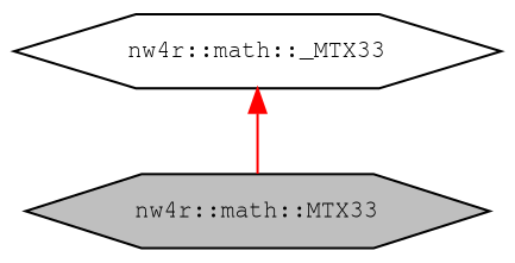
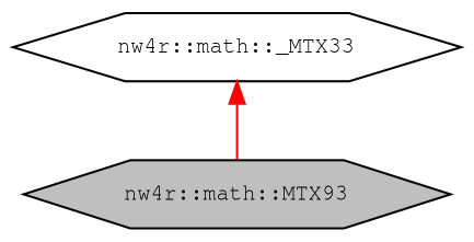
  digraph {
    node [color=black fontname=FreeMono fontsize=10 shape=hexagon style=filled]
-   n1 [fillcolor=grey75 fontcolor=black height=0.2 label="nw4r::math::MTX33" width=0.4]
+   n1 [fillcolor=grey75 fontcolor=black height=0.2 label="nw4r::math::MTX93" width=0.4]
    n2 [fillcolor=white height=0.2 label="nw4r::math::_MTX33" width=0.4]
    n2 -> n1 [color=red dir=back fontname=FreeMono fontsize=10 labelfontname=FreeMono labelfontsize=10 style=solid]
  }
